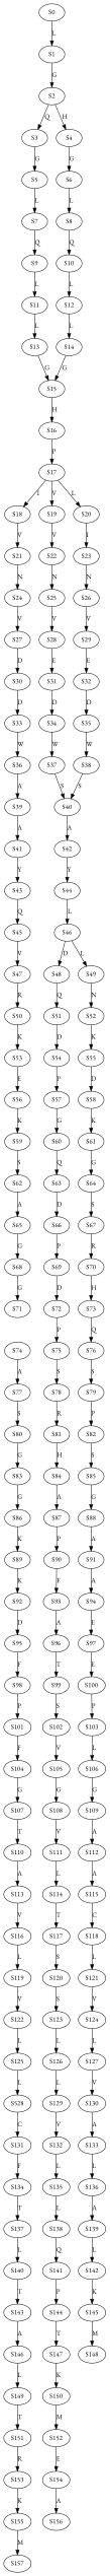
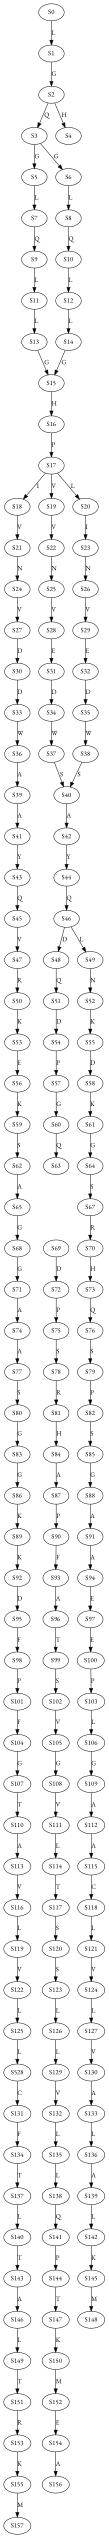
  strict digraph {
    fontname="EB Garamond"
    node [fontname="EB Garamond"]
    edge [fontname="EB Garamond"]
    S0
    S1
    S2
    S3
    S4
    S5
    S6
    S7
    S8
    S9
    S10
    S11
    S12
    S13
    S14
    S15
    S16
    S17
    S18
    S19
    S20
    S21
    S22
    S23
    S24
    S25
    S26
    S27
    S28
    S29
    S30
    S31
    S32
    S33
    S34
    S35
    S36
    S37
    S38
    S39
    S40
    S41
    S42
    S43
    S44
    S45
    S46
    S47
    S48
    S49
    S50
    S51
    S52
    S53
    S54
    S55
    S56
    S57
    S58
    S59
    S60
    S61
    S62
    S63
    S64
    S65
-   S66
    S67
    S68
    S69
    S70
    S71
    S72
    S73
    S74
    S75
    S76
    S77
    S78
    S79
    S80
    S81
    S82
    S83
    S84
    S85
    S86
    S87
    S88
    S89
    S90
    S91
    S92
    S93
    S94
    S95
    S96
    S97
    S98
    S99
    S100
    S101
    S102
    S103
    S104
    S105
    S106
    S107
    S108
    S109
    S110
    S111
    S112
    S113
    S114
    S115
    S116
    S117
    S118
    S119
    S120
    S121
    S122
    S123
    S124
    S125
    S126
    S127
    n129 [label=S528]
    S129
    S130
    S131
    S132
    S133
    S134
    S135
    S136
    S137
    S138
    S139
    S140
    S141
    S142
    S143
    S144
    S145
    S146
    S147
    S148
    S149
    S150
    S151
    S152
    S153
    S154
    S155
    S156
    S157
    S0 -> S1 [label=L]
    S1 -> S2 [label=G]
    S2 -> S3 [label=Q]
    S2 -> S4 [label=H]
    S3 -> S5 [label=G]
-   S4 -> S6 [label=G]
+   S3 -> S6 [label=G]
    S5 -> S7 [label=L]
    S6 -> S8 [label=L]
    S7 -> S9 [label=Q]
    S8 -> S10 [label=Q]
    S9 -> S11 [label=L]
    S10 -> S12 [label=L]
    S11 -> S13 [label=L]
    S12 -> S14 [label=L]
    S13 -> S15 [label=G]
    S14 -> S15 [label=G]
    S15 -> S16 [label=H]
    S16 -> S17 [label=P]
    S17 -> S18 [label=I]
    S17 -> S19 [label=V]
    S17 -> S20 [label=L]
    S18 -> S21 [label=V]
    S19 -> S22 [label=V]
    S20 -> S23 [label=I]
    S21 -> S24 [label=N]
    S22 -> S25 [label=N]
    S23 -> S26 [label=N]
    S24 -> S27 [label=V]
    S25 -> S28 [label=V]
    S26 -> S29 [label=V]
    S27 -> S30 [label=D]
    S28 -> S31 [label=E]
    S29 -> S32 [label=E]
    S30 -> S33 [label=D]
    S31 -> S34 [label=D]
    S32 -> S35 [label=D]
    S33 -> S36 [label=W]
    S34 -> S37 [label=W]
    S35 -> S38 [label=W]
    S36 -> S39 [label=A]
    S37 -> S40 [label=S]
    S38 -> S40 [label=S]
    S39 -> S41 [label=A]
    S40 -> S42 [label=A]
    S41 -> S43 [label=Y]
    S42 -> S44 [label=Y]
    S43 -> S45 [label=Q]
-   S44 -> S46 [label=L]
+   S44 -> S46 [label=Q]
    S45 -> S47 [label=V]
    S46 -> S48 [label=D]
    S46 -> S49 [label=L]
    S47 -> S50 [label=R]
    S48 -> S51 [label=Q]
    S49 -> S52 [label=N]
    S50 -> S53 [label=K]
    S51 -> S54 [label=D]
    S52 -> S55 [label=K]
    S53 -> S56 [label=E]
    S54 -> S57 [label=P]
    S55 -> S58 [label=D]
    S56 -> S59 [label=K]
    S57 -> S60 [label=G]
    S58 -> S61 [label=K]
    S59 -> S62 [label=S]
    S60 -> S63 [label=Q]
    S61 -> S64 [label=G]
    S62 -> S65 [label=A]
-   S63 -> S66 [label=D]
    S64 -> S67 [label=S]
    S65 -> S68 [label=G]
-   S66 -> S69 [label=P]
    S67 -> S70 [label=R]
    S68 -> S71 [label=G]
    S69 -> S72 [label=D]
    S70 -> S73 [label=H]
+   S71 -> S74 [label=A]
    S72 -> S75 [label=P]
    S73 -> S76 [label=Q]
    S74 -> S77 [label=A]
    S75 -> S78 [label=S]
    S76 -> S79 [label=S]
    S77 -> S80 [label=S]
    S78 -> S81 [label=R]
    S79 -> S82 [label=P]
    S80 -> S83 [label=G]
    S81 -> S84 [label=H]
    S82 -> S85 [label=S]
    S83 -> S86 [label=G]
    S84 -> S87 [label=A]
    S85 -> S88 [label=G]
    S86 -> S89 [label=K]
    S87 -> S90 [label=P]
    S88 -> S91 [label=A]
    S89 -> S92 [label=K]
    S90 -> S93 [label=F]
    S91 -> S94 [label=A]
    S92 -> S95 [label=D]
    S93 -> S96 [label=A]
    S94 -> S97 [label=E]
    S95 -> S98 [label=F]
    S96 -> S99 [label=T]
    S97 -> S100 [label=E]
    S98 -> S101 [label=P]
    S99 -> S102 [label=S]
    S100 -> S103 [label=P]
    S101 -> S104 [label=F]
    S102 -> S105 [label=V]
    S103 -> S106 [label=L]
    S104 -> S107 [label=G]
    S105 -> S108 [label=G]
    S106 -> S109 [label=G]
    S107 -> S110 [label=T]
    S108 -> S111 [label=V]
    S109 -> S112 [label=A]
    S110 -> S113 [label=A]
    S111 -> S114 [label=L]
    S112 -> S115 [label=A]
    S113 -> S116 [label=V]
    S114 -> S117 [label=T]
    S115 -> S118 [label=C]
    S116 -> S119 [label=L]
    S117 -> S120 [label=S]
    S118 -> S121 [label=L]
    S119 -> S122 [label=V]
    S120 -> S123 [label=S]
    S121 -> S124 [label=V]
    S122 -> S125 [label=L]
    S123 -> S126 [label=L]
    S124 -> S127 [label=L]
    S125 -> n129 [label=L]
    S126 -> S129 [label=L]
    S127 -> S130 [label=V]
    n129 -> S131 [label=C]
    S129 -> S132 [label=V]
    S130 -> S133 [label=A]
    S131 -> S134 [label=F]
    S132 -> S135 [label=L]
    S133 -> S136 [label=L]
    S134 -> S137 [label=T]
    S135 -> S138 [label=L]
    S136 -> S139 [label=A]
    S137 -> S140 [label=L]
    S138 -> S141 [label=Q]
    S139 -> S142 [label=L]
    S140 -> S143 [label=T]
    S141 -> S144 [label=P]
    S142 -> S145 [label=K]
    S143 -> S146 [label=A]
    S144 -> S147 [label=T]
    S145 -> S148 [label=M]
    S146 -> S149 [label=L]
    S147 -> S150 [label=K]
    S149 -> S151 [label=T]
    S150 -> S152 [label=M]
    S151 -> S153 [label=R]
    S152 -> S154 [label=E]
    S153 -> S155 [label=K]
    S154 -> S156 [label=A]
    S155 -> S157 [label=M]
  }
